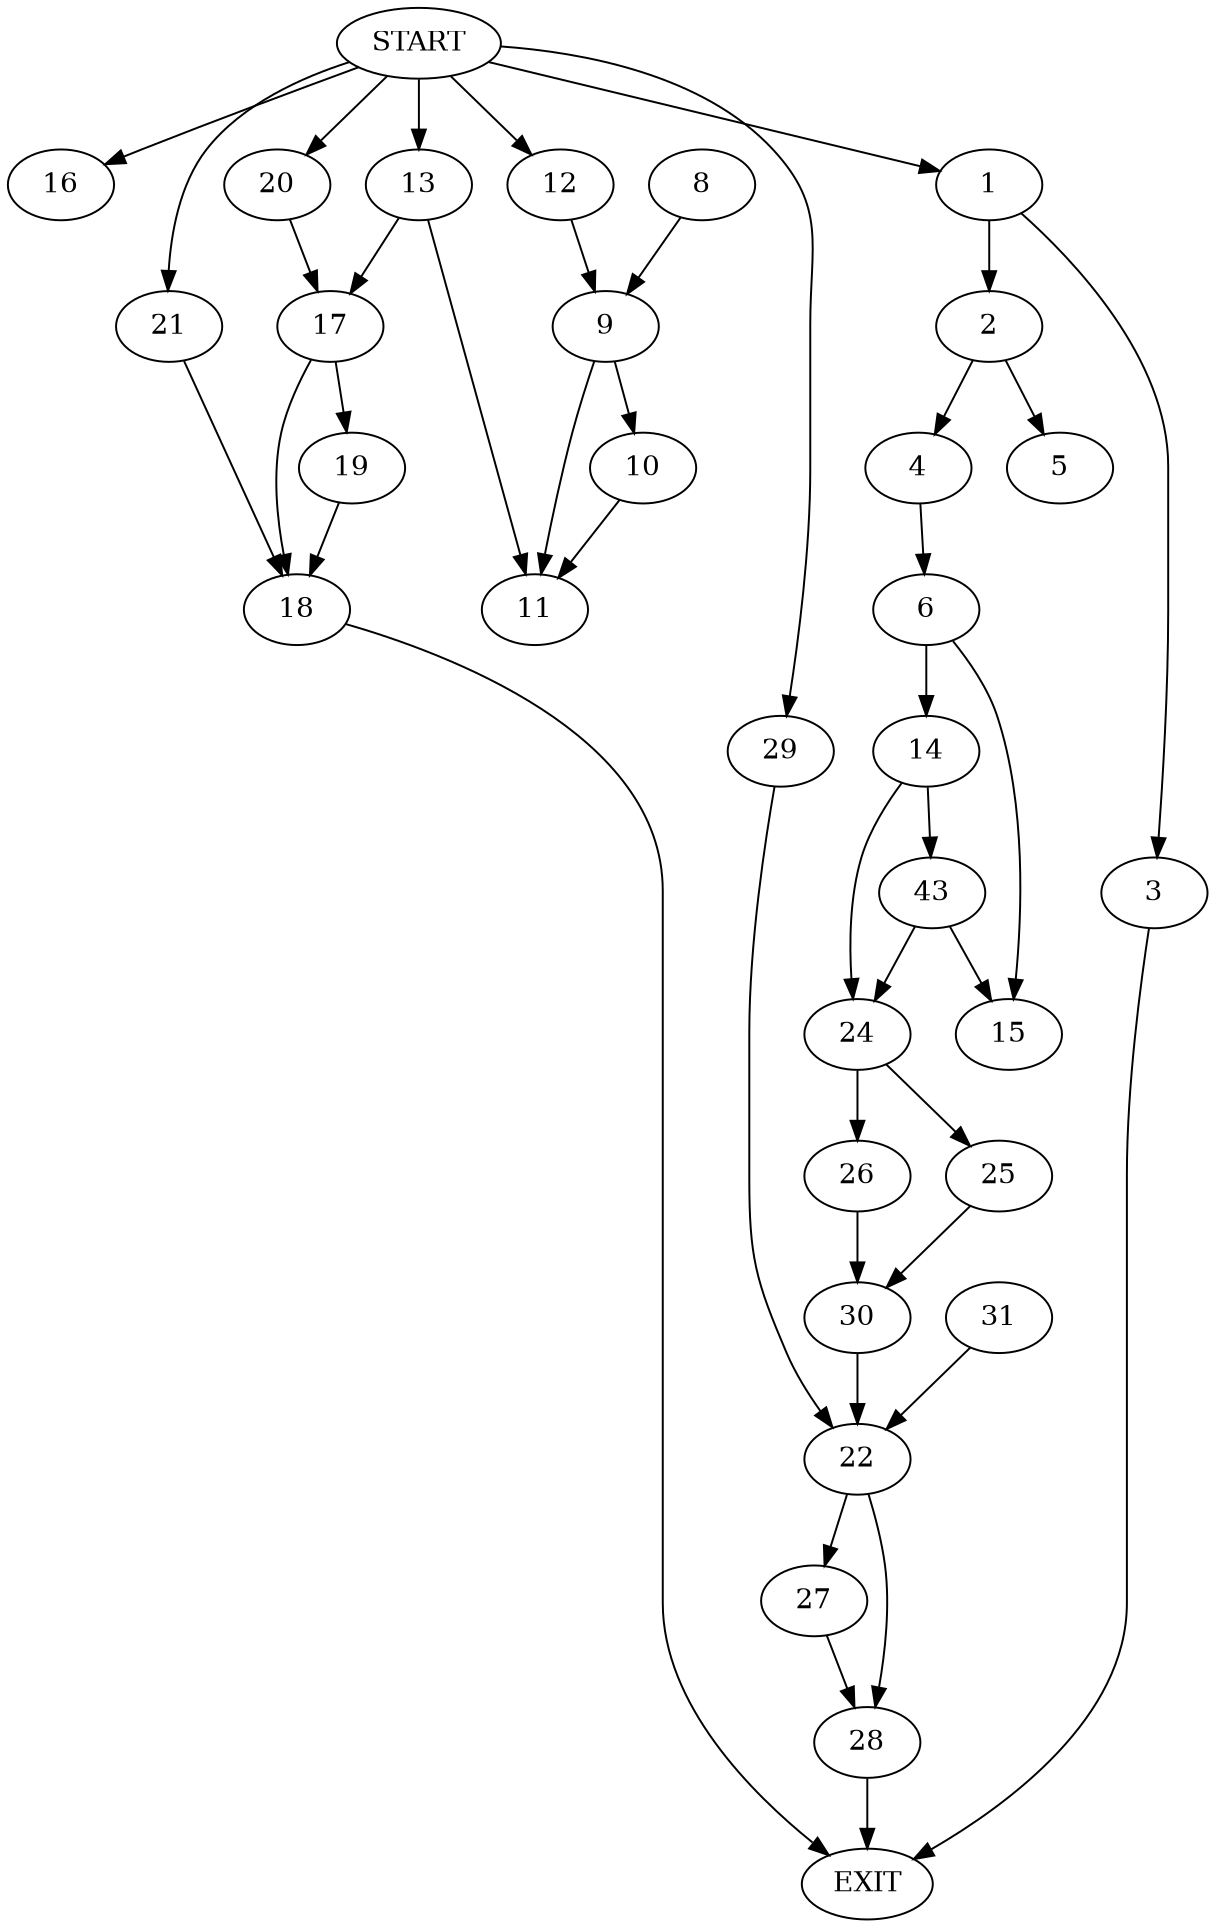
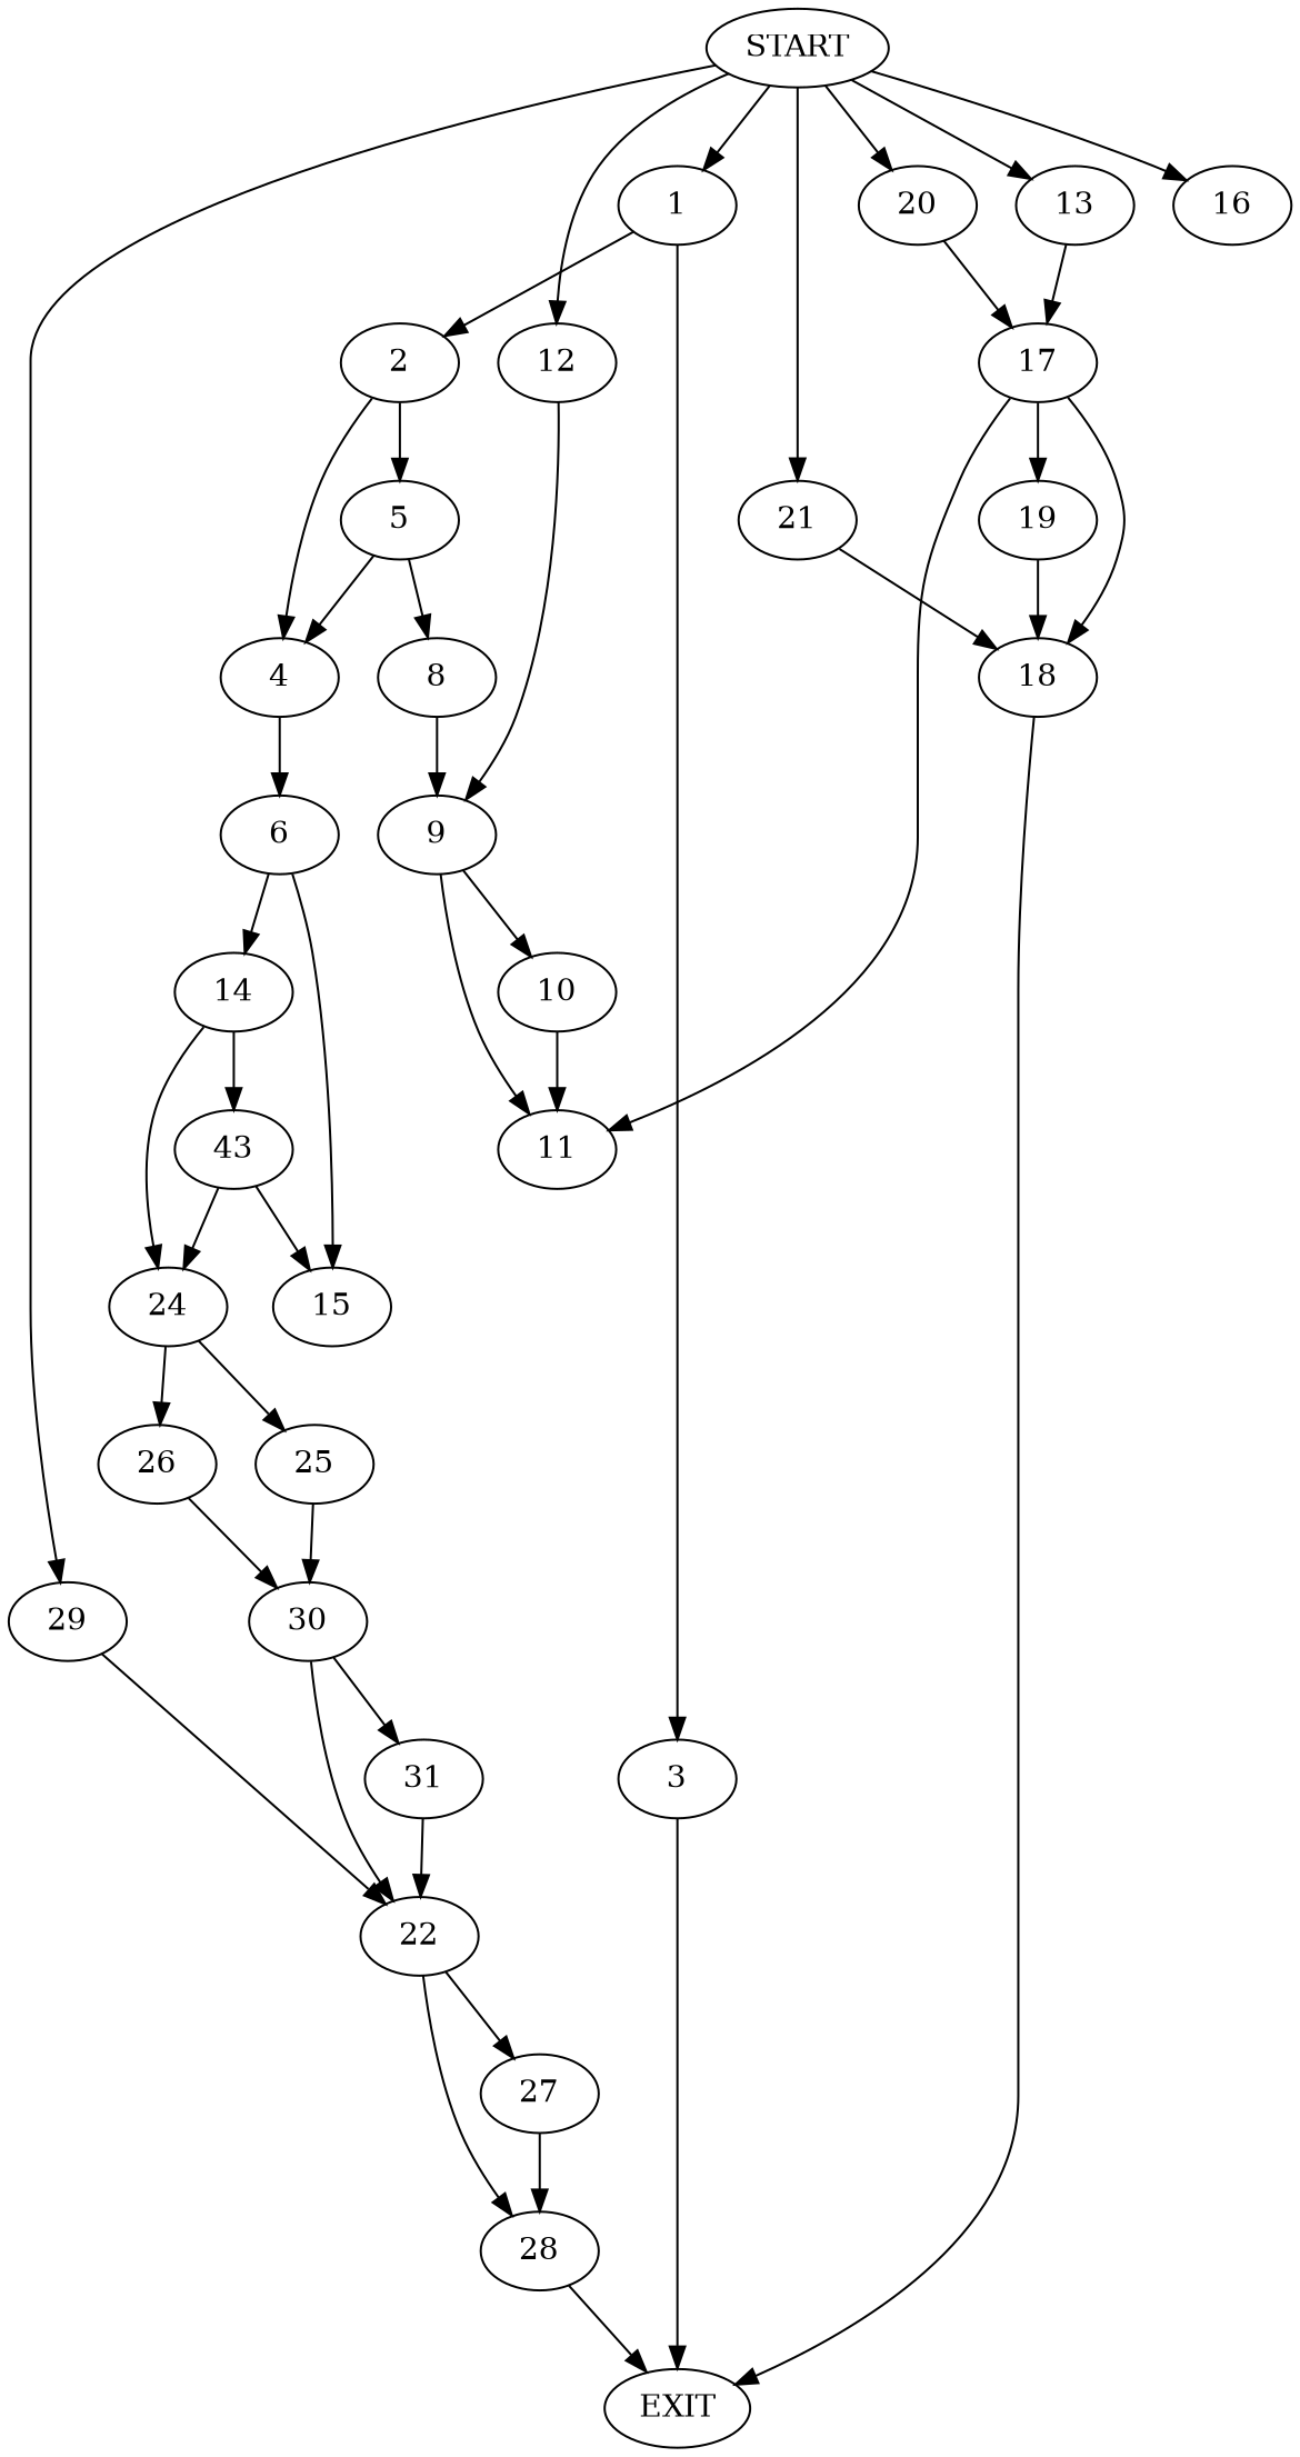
  digraph {
    n1 [label=START]
    1
    12
    13
    16
    20
    21
    29
    2
    3
    9
    11
    17
    18
    22
    n16 [label=EXIT]
    4
    5
    6
    8
    14
    15
    n23 [label=43]
    24
    10
    25
    26
    27
    28
    19
    30
    31
    n1 -> 1
    n1 -> 12
    n1 -> 13
    n1 -> 16
    n1 -> 20
    n1 -> 21
    n1 -> 29
    1 -> 2
    1 -> 3
    12 -> 9
-   13 -> 11
+   17 -> 11
    13 -> 17
    20 -> 17
    21 -> 18
    29 -> 22
    2 -> 4
    2 -> 5
    3 -> n16
    9 -> 11
    9 -> 10
    17 -> 18
    17 -> 19
    18 -> n16
    22 -> 27
    22 -> 28
    4 -> 6
+   5 -> 4
+   5 -> 8
    6 -> 14
    6 -> 15
    8 -> 9
    14 -> n23
    14 -> 24
    n23 -> 15
    n23 -> 24
    24 -> 25
    24 -> 26
    10 -> 11
    25 -> 30
    26 -> 30
    27 -> 28
    28 -> n16
    19 -> 18
    30 -> 22
+   30 -> 31
    31 -> 22
  }
